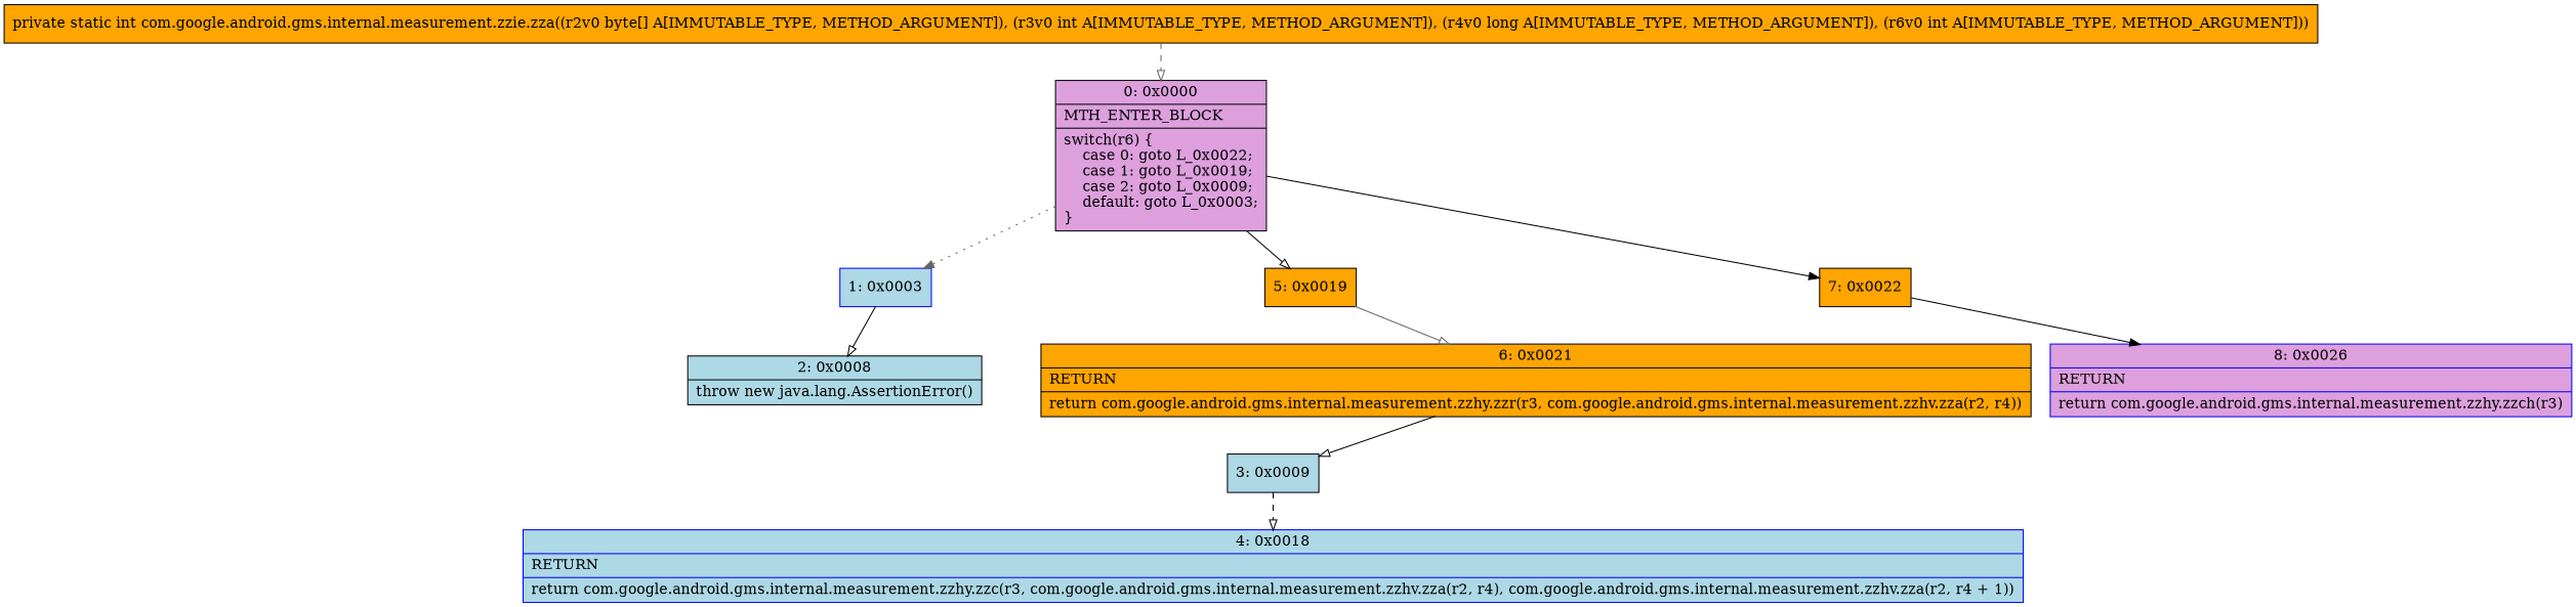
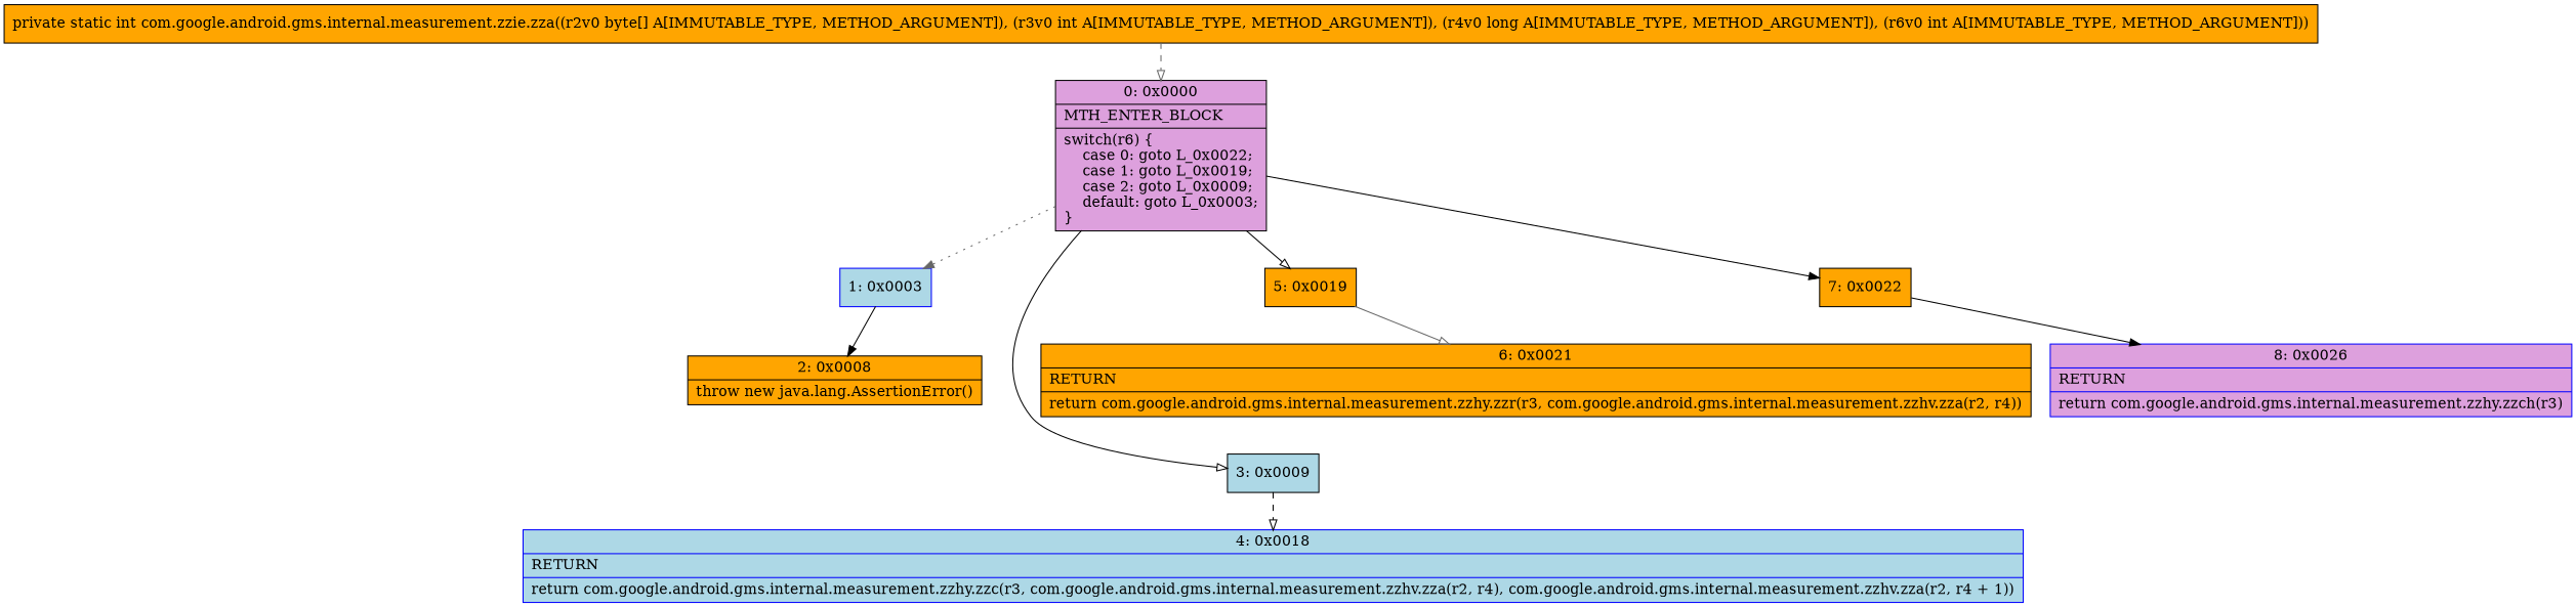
  digraph {
    node [color=black fillcolor=lightblue shape=record style=filled]
    edge [arrowhead=onormal color=black style=solid]
    n1 [fillcolor=plum label="{0\:\ 0x0000|MTH_ENTER_BLOCK\l|switch(r6) \{\l    case 0: goto L_0x0022;\l    case 1: goto L_0x0019;\l    case 2: goto L_0x0009;\l    default: goto L_0x0003;\l\}\l}"]
    n2 [color=blue label="{1\:\ 0x0003}"]
    n3 [label="{3\:\ 0x0009}"]
    n4 [fillcolor=orange label="{5\:\ 0x0019}"]
    n5 [fillcolor=orange label="{7\:\ 0x0022}"]
-   n6 [label="{2\:\ 0x0008|throw new java.lang.AssertionError()\l}"]
+   n6 [fillcolor=orange label="{2\:\ 0x0008|throw new java.lang.AssertionError()\l}"]
    n7 [color=blue label="{4\:\ 0x0018|RETURN\l|return com.google.android.gms.internal.measurement.zzhy.zzc(r3, com.google.android.gms.internal.measurement.zzhv.zza(r2, r4), com.google.android.gms.internal.measurement.zzhv.zza(r2, r4 + 1))\l}"]
    n8 [fillcolor=orange label="{6\:\ 0x0021|RETURN\l|return com.google.android.gms.internal.measurement.zzhy.zzr(r3, com.google.android.gms.internal.measurement.zzhv.zza(r2, r4))\l}"]
    n9 [color=blue fillcolor=plum label="{8\:\ 0x0026|RETURN\l|return com.google.android.gms.internal.measurement.zzhy.zzch(r3)\l}"]
    n10 [fillcolor=orange label="{private static int com.google.android.gms.internal.measurement.zzie.zza((r2v0 byte[] A[IMMUTABLE_TYPE, METHOD_ARGUMENT]), (r3v0 int A[IMMUTABLE_TYPE, METHOD_ARGUMENT]), (r4v0 long A[IMMUTABLE_TYPE, METHOD_ARGUMENT]), (r6v0 int A[IMMUTABLE_TYPE, METHOD_ARGUMENT])) }"]
    n1 -> n2 [arrowhead=normal color=gray40 style=dotted]
-   n8 -> n3
+   n1 -> n3
    n1 -> n4
    n1 -> n5 [arrowhead=normal]
-   n2 -> n6
+   n2 -> n6 [arrowhead=normal]
    n3 -> n7 [style=dashed]
    n4 -> n8 [color=gray40]
    n5 -> n9 [arrowhead=normal]
    n10 -> n1 [color=gray40 style=dashed]
  }
